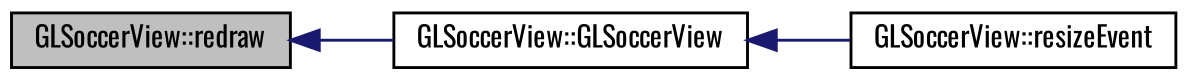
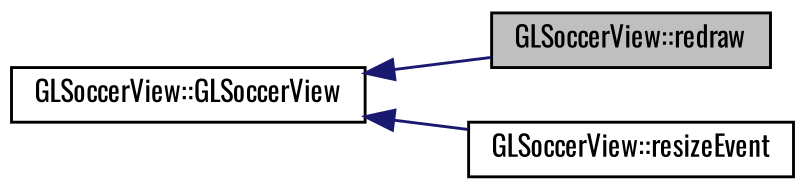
  digraph {
    fontname=Oswald
    rankdir=LR
    node [color=black fillcolor=white fontname=Oswald fontsize=10 shape=record style=filled]
    edge [color=midnightblue dir=back fontname=Oswald fontsize=10 labelfontname=Helvetica labelfontsize=10 style=solid]
    n1 [fillcolor=grey75 fontcolor=black height=0.2 label="GLSoccerView::redraw" width=0.4]
    n2 [height=0.2 label="GLSoccerView::GLSoccerView" width=0.4]
    n3 [height=0.2 label="GLSoccerView::resizeEvent" width=0.4]
-   n1 -> n2
+   n2 -> n1
    n2 -> n3
  }
